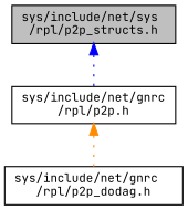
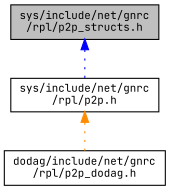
  digraph {
    fontname="JetBrains Mono"
    node [color=black fillcolor=white fontname="JetBrains Mono" fontsize=10 shape=record style=filled]
    edge [dir=back fontname="JetBrains Mono" fontsize=10 labelfontname=Helvetica labelfontsize=10 style=dotted]
-   n1 [fillcolor=grey75 fontcolor=black height=0.2 label="sys/include/net/sys\l/rpl/p2p_structs.h" width=0.4]
+   n1 [fillcolor=grey75 fontcolor=black height=0.2 label="sys/include/net/gnrc\l/rpl/p2p_structs.h" width=0.4]
    n2 [height=0.2 label="sys/include/net/gnrc\l/rpl/p2p.h" width=0.4]
-   n3 [height=0.2 label="sys/include/net/gnrc\l/rpl/p2p_dodag.h" width=0.4]
+   n3 [height=0.2 label="dodag/include/net/gnrc\l/rpl/p2p_dodag.h" width=0.4]
    n1 -> n2 [color=blue]
    n2 -> n3 [color=darkorange]
  }
